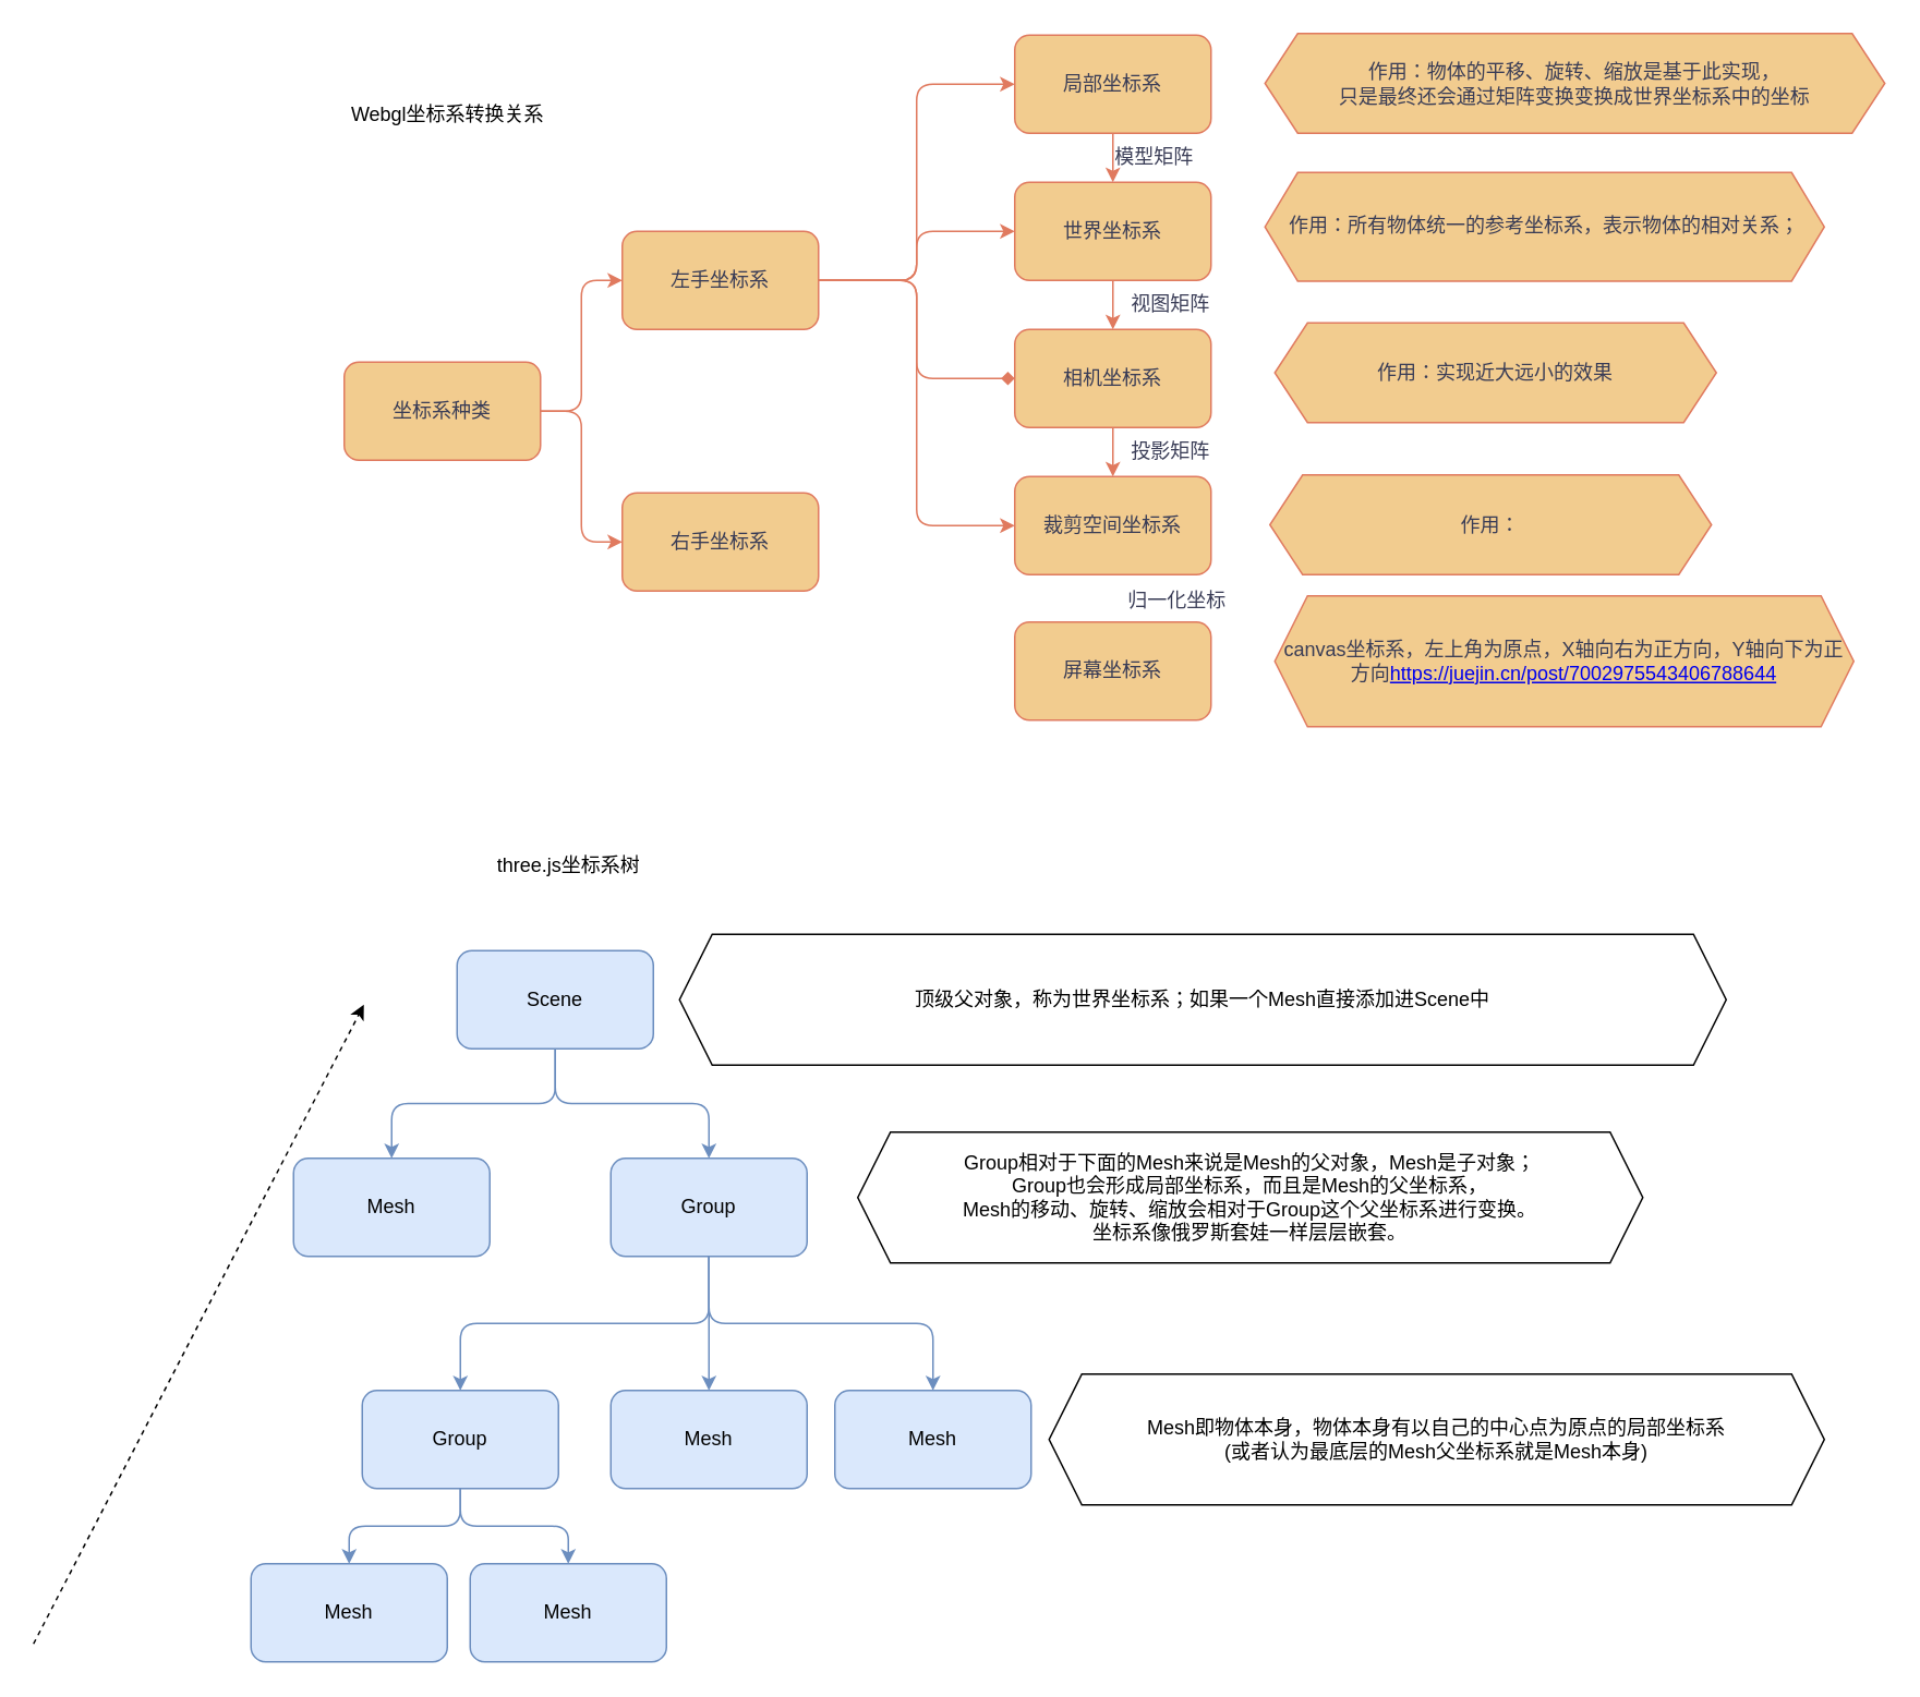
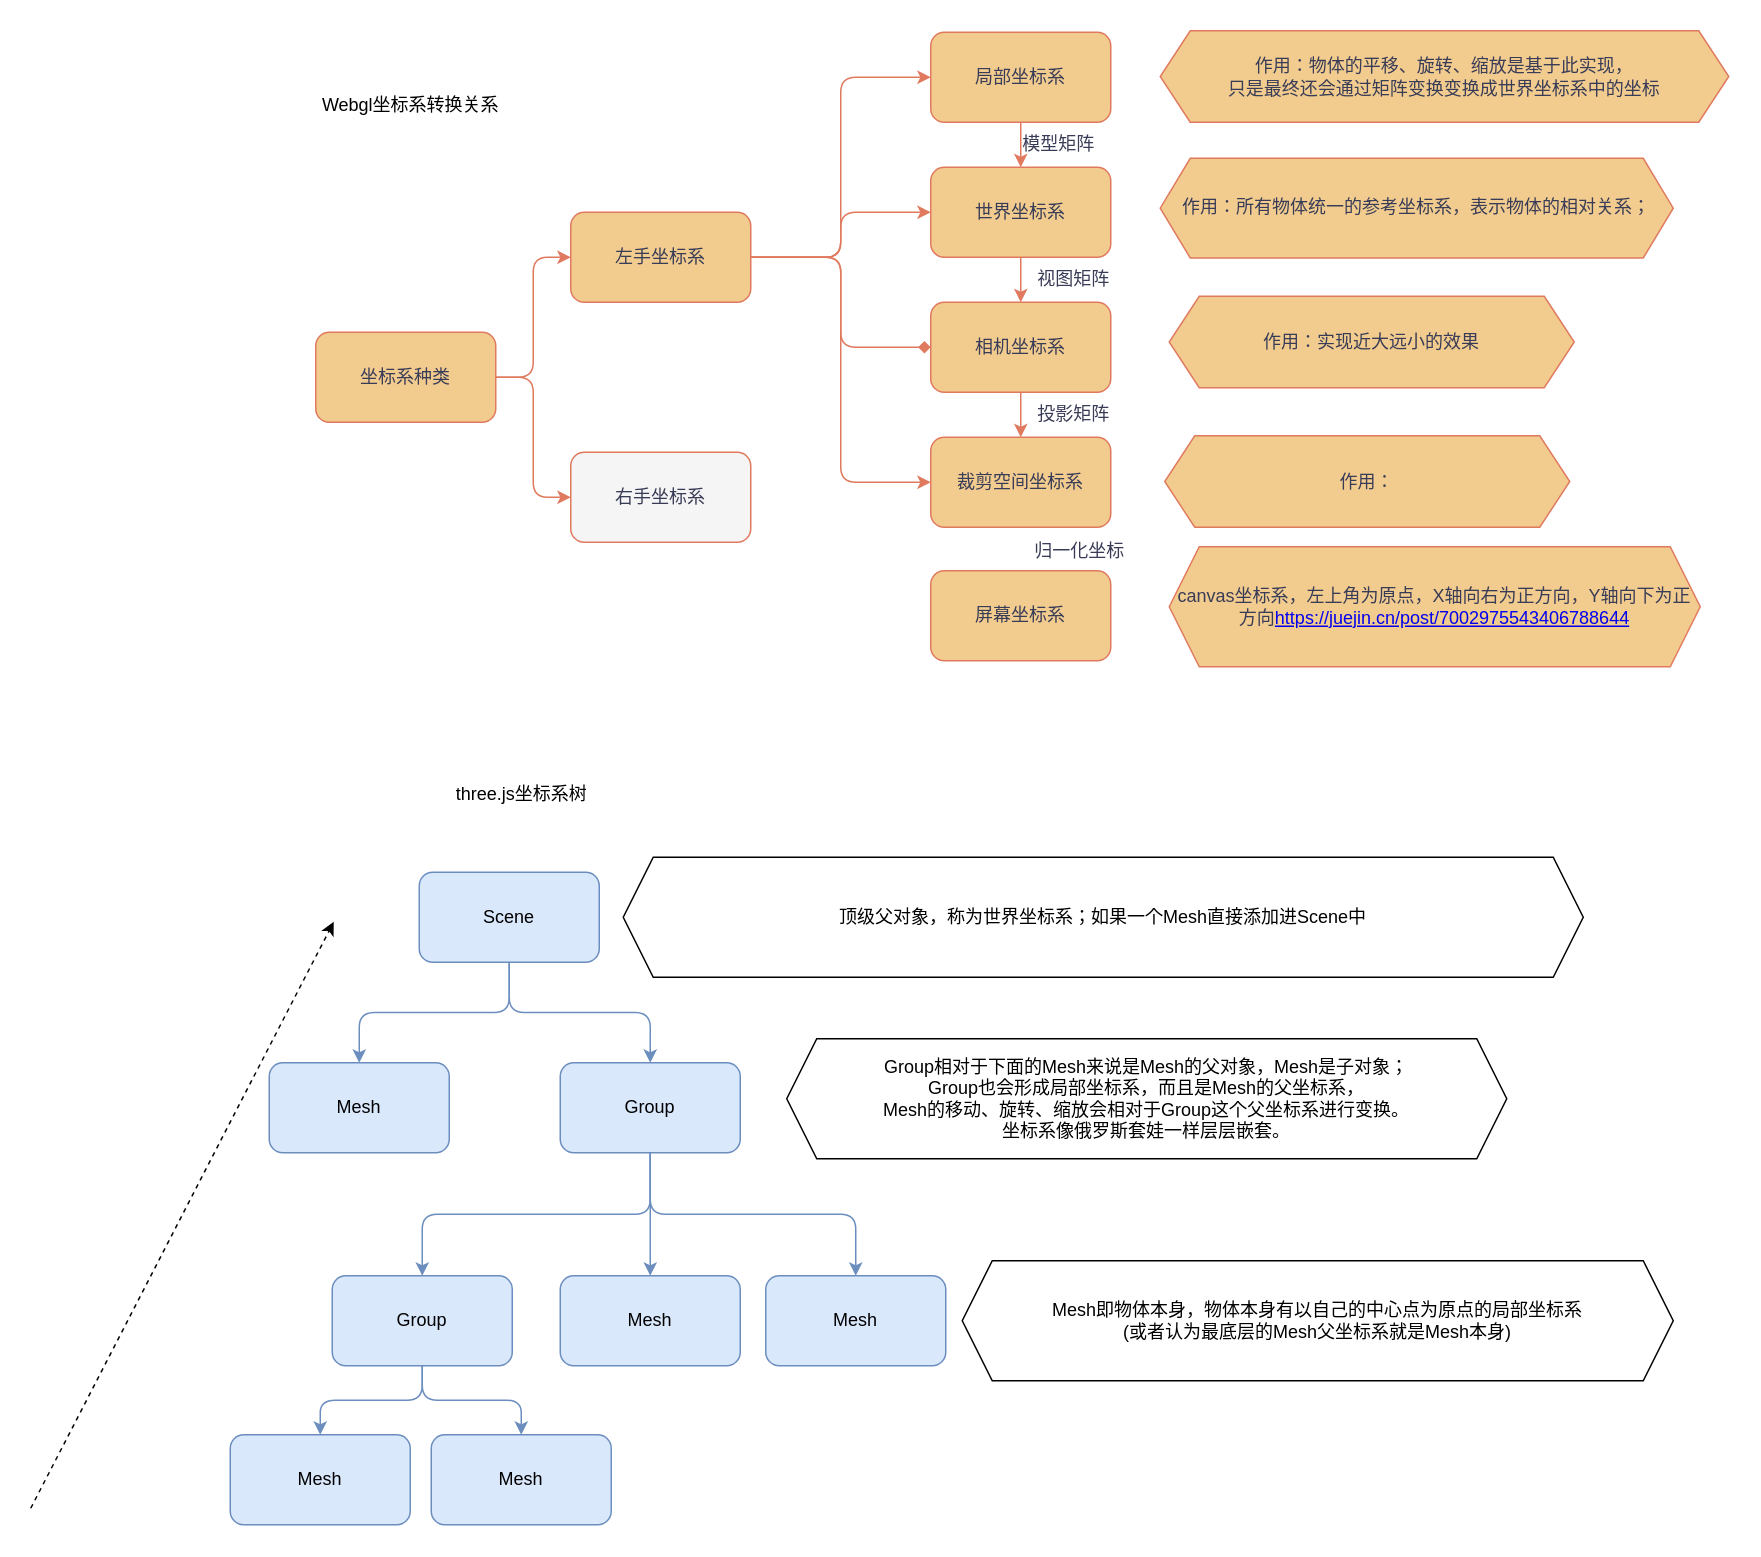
  <mxCell id="0" />
  <mxCell id="1" parent="0" />
  <mxCell id="2" style="edgeStyle=orthogonalEdgeStyle;rounded=1;orthogonalLoop=1;jettySize=auto;html=1;exitX=1;exitY=0.5;exitDx=0;exitDy=0;entryX=0;entryY=0.5;entryDx=0;entryDy=0;labelBackgroundColor=none;fontColor=default;strokeColor=#E07A5F;" edge="1" parent="1" source="4" target="15"><mxGeometry relative="1" as="geometry" /></mxCell>
  <mxCell id="3" style="edgeStyle=orthogonalEdgeStyle;rounded=1;orthogonalLoop=1;jettySize=auto;html=1;exitX=1;exitY=0.5;exitDx=0;exitDy=0;entryX=0;entryY=0.5;entryDx=0;entryDy=0;labelBackgroundColor=none;fontColor=default;strokeColor=#E07A5F;" edge="1" parent="1" source="4" target="16"><mxGeometry relative="1" as="geometry" /></mxCell>
  <mxCell id="4" value="坐标系种类" style="rounded=1;whiteSpace=wrap;html=1;labelBackgroundColor=none;fillColor=#F2CC8F;strokeColor=#E07A5F;fontColor=#393C56;" vertex="1" parent="1"><mxGeometry x="210" y="221" width="120" height="60" as="geometry" /></mxCell>
  <mxCell id="5" style="edgeStyle=orthogonalEdgeStyle;rounded=1;orthogonalLoop=1;jettySize=auto;html=1;exitX=0.5;exitY=1;exitDx=0;exitDy=0;labelBackgroundColor=none;fontColor=default;strokeColor=#E07A5F;" edge="1" parent="1" source="6" target="8"><mxGeometry relative="1" as="geometry" /></mxCell>
  <mxCell id="6" value="局部坐标系" style="rounded=1;whiteSpace=wrap;html=1;labelBackgroundColor=none;fillColor=#F2CC8F;strokeColor=#E07A5F;fontColor=#393C56;" vertex="1" parent="1"><mxGeometry x="620" y="21" width="120" height="60" as="geometry" /></mxCell>
  <mxCell id="7" style="edgeStyle=orthogonalEdgeStyle;rounded=1;orthogonalLoop=1;jettySize=auto;html=1;exitX=0.5;exitY=1;exitDx=0;exitDy=0;labelBackgroundColor=none;fontColor=default;strokeColor=#E07A5F;" edge="1" parent="1" source="8" target="10"><mxGeometry relative="1" as="geometry" /></mxCell>
  <mxCell id="8" value="世界坐标系" style="rounded=1;whiteSpace=wrap;html=1;labelBackgroundColor=none;fillColor=#F2CC8F;strokeColor=#E07A5F;fontColor=#393C56;" vertex="1" parent="1"><mxGeometry x="620" y="111" width="120" height="60" as="geometry" /></mxCell>
  <mxCell id="9" style="edgeStyle=orthogonalEdgeStyle;rounded=1;orthogonalLoop=1;jettySize=auto;html=1;exitX=0.5;exitY=1;exitDx=0;exitDy=0;entryX=0.5;entryY=0;entryDx=0;entryDy=0;labelBackgroundColor=none;fontColor=default;strokeColor=#E07A5F;" edge="1" parent="1" source="10" target="19"><mxGeometry relative="1" as="geometry" /></mxCell>
  <mxCell id="10" value="相机坐标系" style="rounded=1;whiteSpace=wrap;html=1;labelBackgroundColor=none;fillColor=#F2CC8F;strokeColor=#E07A5F;fontColor=#393C56;" vertex="1" parent="1"><mxGeometry x="620" y="201" width="120" height="60" as="geometry" /></mxCell>
  <mxCell id="11" style="edgeStyle=orthogonalEdgeStyle;rounded=1;orthogonalLoop=1;jettySize=auto;html=1;exitX=1;exitY=0.5;exitDx=0;exitDy=0;entryX=0;entryY=0.5;entryDx=0;entryDy=0;labelBackgroundColor=none;fontColor=default;strokeColor=#E07A5F;" edge="1" parent="1" source="15" target="6"><mxGeometry relative="1" as="geometry" /></mxCell>
  <mxCell id="12" style="edgeStyle=orthogonalEdgeStyle;rounded=1;orthogonalLoop=1;jettySize=auto;html=1;exitX=1;exitY=0.5;exitDx=0;exitDy=0;entryX=0;entryY=0.5;entryDx=0;entryDy=0;labelBackgroundColor=none;fontColor=default;strokeColor=#E07A5F;" edge="1" parent="1" source="15" target="8"><mxGeometry relative="1" as="geometry" /></mxCell>
  <mxCell id="13" style="edgeStyle=orthogonalEdgeStyle;rounded=1;orthogonalLoop=1;jettySize=auto;html=1;exitX=1;exitY=0.5;exitDx=0;exitDy=0;entryX=0;entryY=0.5;entryDx=0;entryDy=0;labelBackgroundColor=none;fontColor=default;strokeColor=#E07A5F;endArrow=diamond;" edge="1" parent="1" source="15" target="10"><mxGeometry relative="1" as="geometry" /></mxCell>
  <mxCell id="14" style="edgeStyle=orthogonalEdgeStyle;orthogonalLoop=1;jettySize=auto;html=1;exitX=1;exitY=0.5;exitDx=0;exitDy=0;entryX=0;entryY=0.5;entryDx=0;entryDy=0;labelBackgroundColor=none;fontColor=default;strokeColor=#E07A5F;rounded=1;" edge="1" parent="1" source="15" target="19"><mxGeometry relative="1" as="geometry" /></mxCell>
  <mxCell id="15" value="左手坐标系" style="rounded=1;whiteSpace=wrap;html=1;labelBackgroundColor=none;fillColor=#F2CC8F;strokeColor=#E07A5F;fontColor=#393C56;" vertex="1" parent="1"><mxGeometry x="380" y="141" width="120" height="60" as="geometry" /></mxCell>
- <mxCell id="16" value="右手坐标系" style="rounded=1;whiteSpace=wrap;html=1;labelBackgroundColor=none;fillColor=#F2CC8F;strokeColor=#E07A5F;fontColor=#393C56;" vertex="1" parent="1"><mxGeometry x="380" y="301" width="120" height="60" as="geometry" /></mxCell>
+ <mxCell id="16" value="右手坐标系" style="rounded=1;whiteSpace=wrap;html=1;labelBackgroundColor=none;fillColor=#f5f5f5;strokeColor=#E07A5F;fontColor=#393C56;" vertex="1" parent="1"><mxGeometry x="380" y="301" width="120" height="60" as="geometry" /></mxCell>
  <mxCell id="17" value="模型矩阵" style="text;html=1;align=center;verticalAlign=middle;resizable=0;points=[];autosize=1;strokeColor=none;fillColor=none;labelBackgroundColor=none;rounded=1;fontColor=#393C56;" vertex="1" parent="1"><mxGeometry x="670" y="81" width="70" height="30" as="geometry" /></mxCell>
  <mxCell id="18" value="视图矩阵" style="text;html=1;align=center;verticalAlign=middle;resizable=0;points=[];autosize=1;strokeColor=none;fillColor=none;labelBackgroundColor=none;rounded=1;fontColor=#393C56;" vertex="1" parent="1"><mxGeometry x="680" y="171" width="70" height="30" as="geometry" /></mxCell>
  <mxCell id="19" value="裁剪空间坐标系" style="rounded=1;whiteSpace=wrap;html=1;labelBackgroundColor=none;fillColor=#F2CC8F;strokeColor=#E07A5F;fontColor=#393C56;" vertex="1" parent="1"><mxGeometry x="620" y="291" width="120" height="60" as="geometry" /></mxCell>
  <mxCell id="20" value="投影矩阵" style="text;html=1;align=center;verticalAlign=middle;resizable=0;points=[];autosize=1;strokeColor=none;fillColor=none;labelBackgroundColor=none;rounded=1;fontColor=#393C56;" vertex="1" parent="1"><mxGeometry x="680" y="261" width="70" height="30" as="geometry" /></mxCell>
  <mxCell id="21" value="屏幕坐标系" style="rounded=1;whiteSpace=wrap;html=1;labelBackgroundColor=none;fillColor=#F2CC8F;strokeColor=#E07A5F;fontColor=#393C56;" vertex="1" parent="1"><mxGeometry x="620" y="380" width="120" height="60" as="geometry" /></mxCell>
  <mxCell id="22" value="归一化坐标" style="text;html=1;align=center;verticalAlign=middle;resizable=0;points=[];autosize=1;strokeColor=none;fillColor=none;labelBackgroundColor=none;rounded=1;fontColor=#393C56;" vertex="1" parent="1"><mxGeometry x="680" y="354" width="78" height="26" as="geometry" /></mxCell>
  <mxCell id="23" value="canvas坐标系，左上角为原点，X轴向右为正方向，Y轴向下为正方向&lt;a href=&quot;https://juejin.cn/post/7002975543406788644&quot; style=&quot;border-color: var(--border-color);&quot;&gt;https://juejin.cn/post/7002975543406788644&lt;/a&gt;" style="shape=hexagon;perimeter=hexagonPerimeter2;whiteSpace=wrap;html=1;fixedSize=1;labelBackgroundColor=none;rounded=0;fillColor=#F2CC8F;strokeColor=#E07A5F;fontColor=#393C56;" vertex="1" parent="1"><mxGeometry x="779" y="364" width="354" height="80" as="geometry" /></mxCell>
  <mxCell id="24" value="作用：实现近大远小的效果" style="shape=hexagon;perimeter=hexagonPerimeter2;whiteSpace=wrap;html=1;fixedSize=1;labelBackgroundColor=none;fillColor=#F2CC8F;strokeColor=#E07A5F;fontColor=#393C56;rounded=0;" vertex="1" parent="1"><mxGeometry x="779" y="197" width="270" height="61" as="geometry" /></mxCell>
  <mxCell id="25" value="作用：所有物体统一的参考坐标系，表示物体的相对关系；&lt;br&gt;" style="shape=hexagon;perimeter=hexagonPerimeter2;whiteSpace=wrap;html=1;fixedSize=1;labelBackgroundColor=none;fillColor=#F2CC8F;strokeColor=#E07A5F;fontColor=#393C56;rounded=0;" vertex="1" parent="1"><mxGeometry x="773" y="105" width="342" height="66.5" as="geometry" /></mxCell>
  <mxCell id="26" value="作用：" style="shape=hexagon;perimeter=hexagonPerimeter2;whiteSpace=wrap;html=1;fixedSize=1;labelBackgroundColor=none;fillColor=#F2CC8F;strokeColor=#E07A5F;fontColor=#393C56;rounded=0;" vertex="1" parent="1"><mxGeometry x="776" y="290" width="270" height="61" as="geometry" /></mxCell>
  <mxCell id="27" value="作用：物体的平移、旋转、缩放是基于此实现，&lt;br&gt;只是最终还会通过矩阵变换变换成世界坐标系中的坐标" style="shape=hexagon;perimeter=hexagonPerimeter2;whiteSpace=wrap;html=1;fixedSize=1;labelBackgroundColor=none;fillColor=#F2CC8F;strokeColor=#E07A5F;fontColor=#393C56;rounded=0;" vertex="1" parent="1"><mxGeometry x="773" y="20" width="379" height="61" as="geometry" /></mxCell>
  <mxCell id="28" value="three.js坐标系树" style="text;html=1;strokeColor=none;fillColor=none;align=center;verticalAlign=middle;whiteSpace=wrap;rounded=0;" vertex="1" parent="1"><mxGeometry x="231.5" y="514" width="231" height="30" as="geometry" /></mxCell>
  <mxCell id="29" value="" style="edgeStyle=orthogonalEdgeStyle;rounded=1;orthogonalLoop=1;jettySize=auto;html=1;exitX=0.5;exitY=1;exitDx=0;exitDy=0;fillColor=#dae8fc;strokeColor=#6c8ebf;" edge="1" parent="1" source="31" target="35"><mxGeometry relative="1" as="geometry" /></mxCell>
  <mxCell id="30" style="edgeStyle=orthogonalEdgeStyle;rounded=1;orthogonalLoop=1;jettySize=auto;html=1;exitX=0.5;exitY=1;exitDx=0;exitDy=0;fillColor=#dae8fc;strokeColor=#6c8ebf;" edge="1" parent="1" source="31" target="36"><mxGeometry relative="1" as="geometry" /></mxCell>
  <mxCell id="31" value="Scene" style="rounded=1;whiteSpace=wrap;html=1;fillColor=#dae8fc;strokeColor=#6c8ebf;" vertex="1" parent="1"><mxGeometry x="279" y="581" width="120" height="60" as="geometry" /></mxCell>
  <mxCell id="32" style="edgeStyle=orthogonalEdgeStyle;rounded=1;orthogonalLoop=1;jettySize=auto;html=1;exitX=0.5;exitY=1;exitDx=0;exitDy=0;entryX=0.5;entryY=0;entryDx=0;entryDy=0;fillColor=#dae8fc;strokeColor=#6c8ebf;" edge="1" parent="1" source="35" target="38"><mxGeometry relative="1" as="geometry" /></mxCell>
  <mxCell id="33" style="edgeStyle=orthogonalEdgeStyle;rounded=1;orthogonalLoop=1;jettySize=auto;html=1;exitX=0.5;exitY=1;exitDx=0;exitDy=0;entryX=0.5;entryY=0;entryDx=0;entryDy=0;fillColor=#dae8fc;strokeColor=#6c8ebf;" edge="1" parent="1" source="35" target="37"><mxGeometry relative="1" as="geometry" /></mxCell>
  <mxCell id="34" style="edgeStyle=orthogonalEdgeStyle;rounded=1;orthogonalLoop=1;jettySize=auto;html=1;exitX=0.5;exitY=1;exitDx=0;exitDy=0;fillColor=#dae8fc;strokeColor=#6c8ebf;" edge="1" parent="1" source="35" target="44"><mxGeometry relative="1" as="geometry" /></mxCell>
  <mxCell id="35" value="Group" style="whiteSpace=wrap;html=1;rounded=1;fillColor=#dae8fc;strokeColor=#6c8ebf;" vertex="1" parent="1"><mxGeometry x="373" y="708" width="120" height="60" as="geometry" /></mxCell>
  <mxCell id="36" value="Mesh" style="whiteSpace=wrap;html=1;rounded=1;fillColor=#dae8fc;strokeColor=#6c8ebf;" vertex="1" parent="1"><mxGeometry x="179" y="708" width="120" height="60" as="geometry" /></mxCell>
  <mxCell id="37" value="Mesh" style="rounded=1;whiteSpace=wrap;html=1;fillColor=#dae8fc;strokeColor=#6c8ebf;" vertex="1" parent="1"><mxGeometry x="373" y="850" width="120" height="60" as="geometry" /></mxCell>
  <mxCell id="38" value="Mesh" style="rounded=1;whiteSpace=wrap;html=1;fillColor=#dae8fc;strokeColor=#6c8ebf;" vertex="1" parent="1"><mxGeometry x="510" y="850" width="120" height="60" as="geometry" /></mxCell>
  <mxCell id="39" value="Mesh即物体本身，物体本身有以自己的中心点为原点的局部坐标系&lt;br&gt;(或者认为最底层的Mesh父坐标系就是Mesh本身)" style="shape=hexagon;perimeter=hexagonPerimeter2;whiteSpace=wrap;html=1;fixedSize=1;" vertex="1" parent="1"><mxGeometry x="641" y="840" width="474" height="80" as="geometry" /></mxCell>
  <mxCell id="40" value="Webgl坐标系转换关系" style="text;html=1;strokeColor=none;fillColor=none;align=center;verticalAlign=middle;whiteSpace=wrap;rounded=0;" vertex="1" parent="1"><mxGeometry x="181" y="55" width="185" height="30" as="geometry" /></mxCell>
  <mxCell id="41" value="Group相对于下面的Mesh来说是Mesh的父对象，Mesh是子对象；&lt;br&gt;Group也会形成局部坐标系，而且是Mesh的父坐标系，&lt;br&gt;Mesh的移动、旋转、缩放会相对于Group这个父坐标系进行变换。&lt;br&gt;坐标系像俄罗斯套娃一样层层嵌套。" style="shape=hexagon;perimeter=hexagonPerimeter2;whiteSpace=wrap;html=1;fixedSize=1;" vertex="1" parent="1"><mxGeometry x="524" y="692" width="480" height="80" as="geometry" /></mxCell>
  <mxCell id="42" style="edgeStyle=orthogonalEdgeStyle;rounded=1;orthogonalLoop=1;jettySize=auto;html=1;exitX=0.5;exitY=1;exitDx=0;exitDy=0;entryX=0.5;entryY=0;entryDx=0;entryDy=0;fillColor=#dae8fc;strokeColor=#6c8ebf;" edge="1" parent="1" source="44" target="45"><mxGeometry relative="1" as="geometry" /></mxCell>
  <mxCell id="43" style="edgeStyle=orthogonalEdgeStyle;rounded=1;orthogonalLoop=1;jettySize=auto;html=1;exitX=0.5;exitY=1;exitDx=0;exitDy=0;entryX=0.5;entryY=0;entryDx=0;entryDy=0;fillColor=#dae8fc;strokeColor=#6c8ebf;" edge="1" parent="1" source="44" target="46"><mxGeometry relative="1" as="geometry" /></mxCell>
  <mxCell id="44" value="Group" style="rounded=1;whiteSpace=wrap;html=1;fillColor=#dae8fc;strokeColor=#6c8ebf;" vertex="1" parent="1"><mxGeometry x="221" y="850" width="120" height="60" as="geometry" /></mxCell>
  <mxCell id="45" value="Mesh" style="rounded=1;whiteSpace=wrap;html=1;fillColor=#dae8fc;strokeColor=#6c8ebf;" vertex="1" parent="1"><mxGeometry x="153" y="956" width="120" height="60" as="geometry" /></mxCell>
  <mxCell id="46" value="Mesh" style="rounded=1;whiteSpace=wrap;html=1;fillColor=#dae8fc;strokeColor=#6c8ebf;" vertex="1" parent="1"><mxGeometry x="287" y="956" width="120" height="60" as="geometry" /></mxCell>
  <mxCell id="47" value="顶级父对象，称为世界坐标系；如果一个Mesh直接添加进Scene中" style="shape=hexagon;perimeter=hexagonPerimeter2;whiteSpace=wrap;html=1;fixedSize=1;" vertex="1" parent="1"><mxGeometry x="415" y="571" width="640" height="80" as="geometry" /></mxCell>
  <mxCell id="48" value="" style="endArrow=classic;html=1;rounded=1;dashed=1;" edge="1" parent="1"><mxGeometry width="50" height="50" relative="1" as="geometry"><mxPoint x="20" y="1005" as="sourcePoint" /><mxPoint x="222" y="614" as="targetPoint" /></mxGeometry></mxCell>
